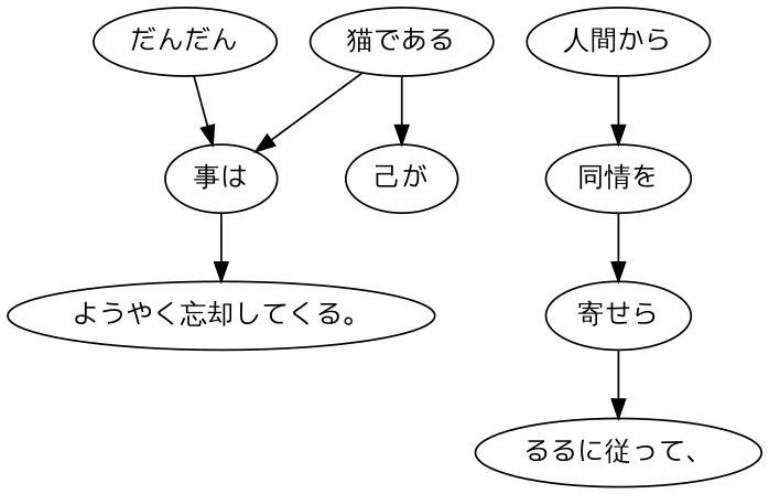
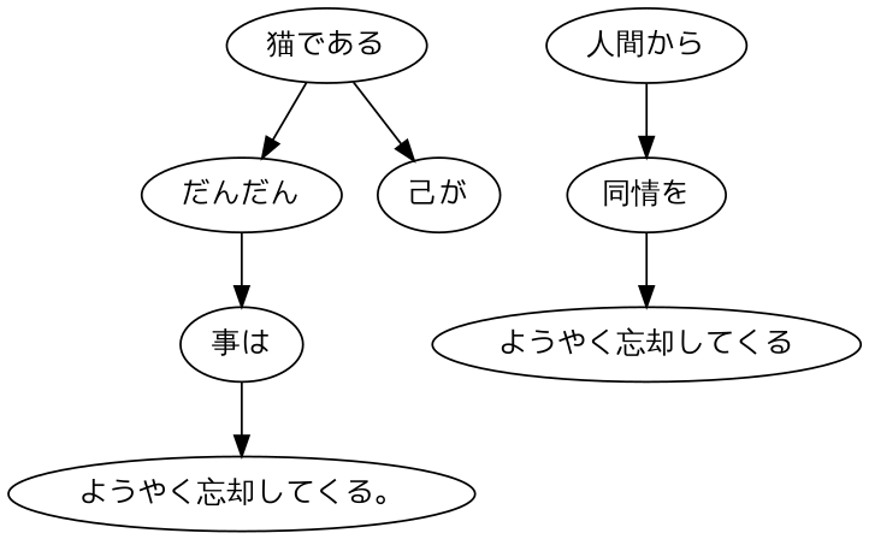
  digraph {
    fontname="DejaVu Sans Mono"
    node [fontname="DejaVu Sans Mono"]
    edge [fontname="DejaVu Sans Mono"]
    n1 [label="だんだん"]
    n2 [label="事は"]
    n3 [label="ようやく忘却してくる。"]
    n4 [label="人間から"]
    n5 [label="同情を"]
-   n6 [label="寄せら"]
-   n7 [label="るるに従って、"]
+   n6 [label="ようやく忘却してくる"]
    n8 [label="己が"]
    n9 [label="猫である"]
    n1 -> n2
    n2 -> n3
    n4 -> n5
    n5 -> n6
-   n6 -> n7
-   n9 -> n2
+   n9 -> n1
    n9 -> n8
  }
